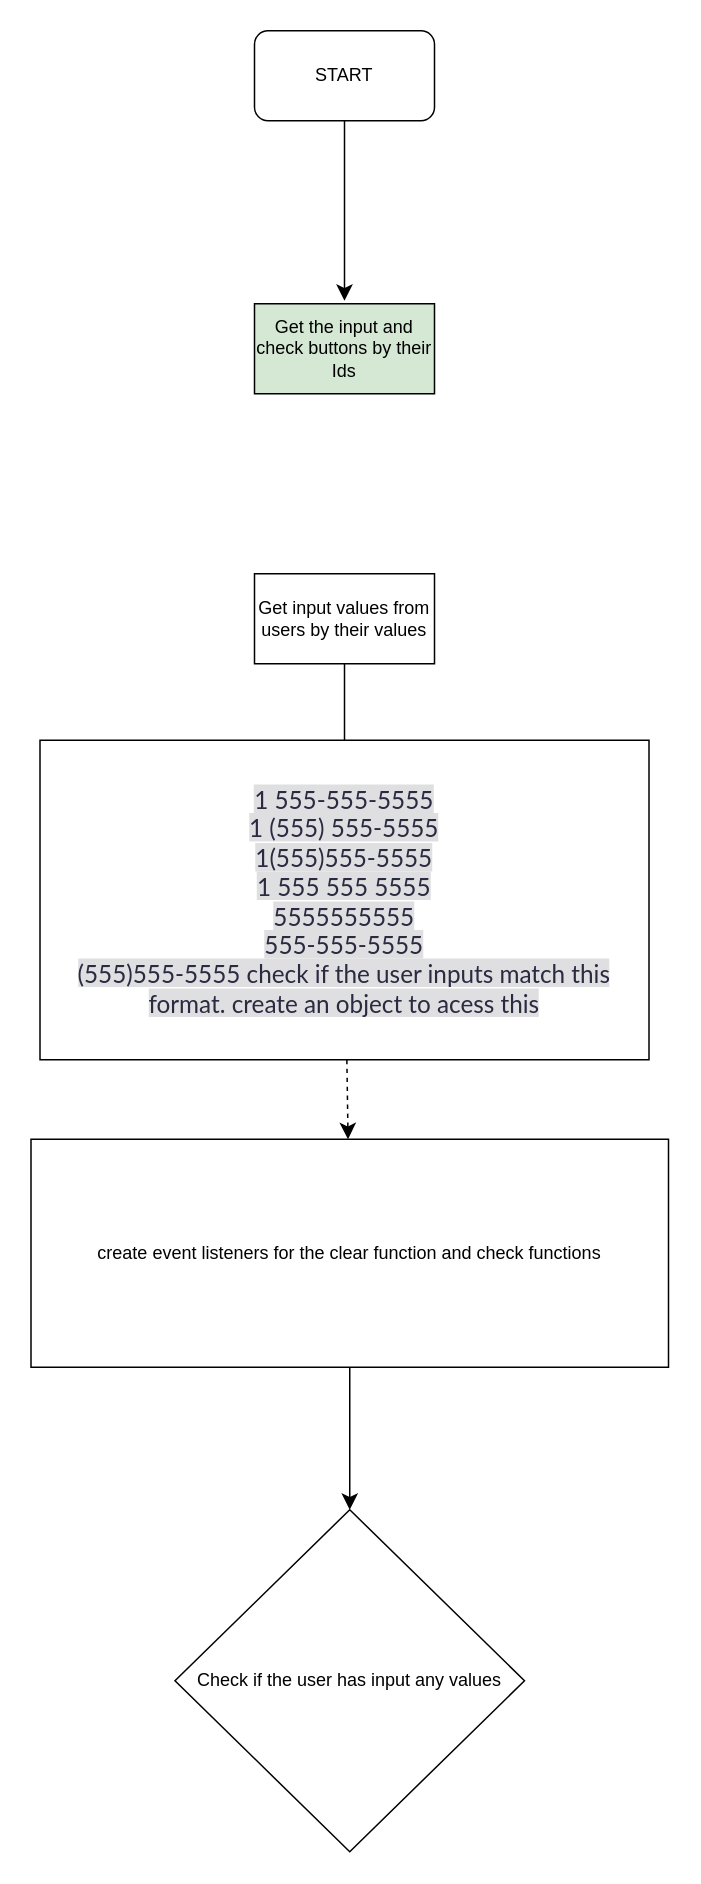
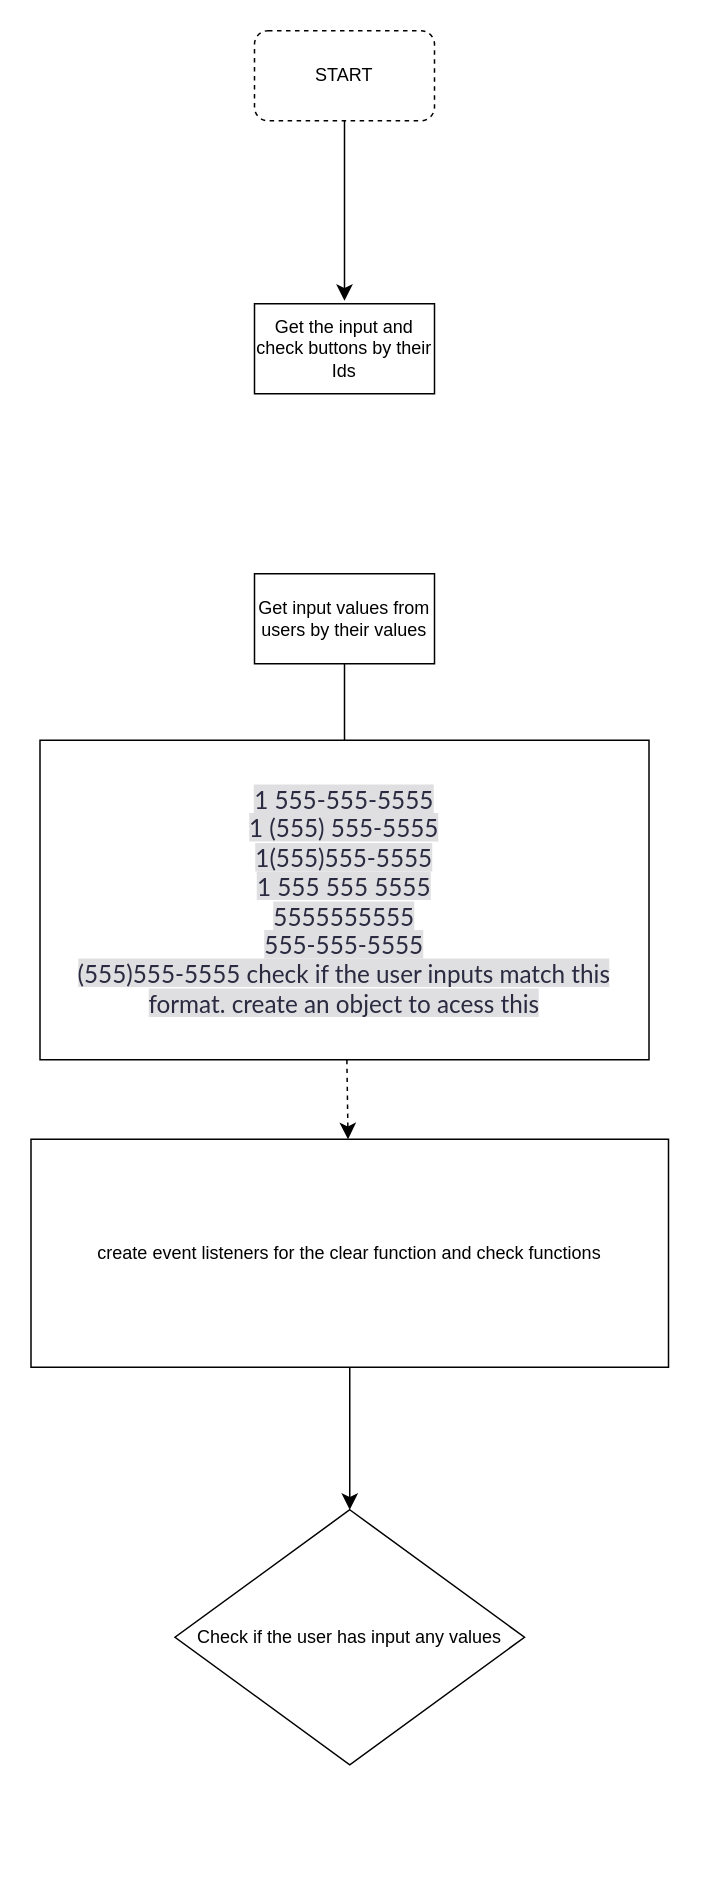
  <mxCell id="0" />
  <mxCell id="1" parent="0" />
  <mxCell id="2" value="" style="edgeStyle=none;curved=1;rounded=0;orthogonalLoop=1;jettySize=auto;html=1;fontSize=12;startSize=8;endSize=8;" parent="1" source="3" edge="1"><mxGeometry relative="1" as="geometry"><mxPoint x="229" y="200" as="targetPoint" /></mxGeometry></mxCell>
- <mxCell id="3" value="START" style="rounded=1;whiteSpace=wrap;html=1;" parent="1" vertex="1"><mxGeometry x="169" y="20" width="120" height="60" as="geometry" /></mxCell>
- <mxCell id="4" value="Get the input and check buttons by their Ids" style="rounded=0;whiteSpace=wrap;html=1;fillColor=#d5e8d4;" parent="1" vertex="1"><mxGeometry x="169" y="202" width="120" height="60" as="geometry" /></mxCell>
+ <mxCell id="3" value="START" style="rounded=1;whiteSpace=wrap;html=1;dashed=1;" parent="1" vertex="1"><mxGeometry x="169" y="20" width="120" height="60" as="geometry" /></mxCell>
+ <mxCell id="4" value="Get the input and check buttons by their Ids" style="rounded=0;whiteSpace=wrap;html=1;" parent="1" vertex="1"><mxGeometry x="169" y="202" width="120" height="60" as="geometry" /></mxCell>
  <mxCell id="5" value="" style="edgeStyle=none;curved=1;rounded=0;orthogonalLoop=1;jettySize=auto;html=1;fontSize=12;startSize=8;endSize=8;" parent="1" source="6" edge="1"><mxGeometry relative="1" as="geometry"><mxPoint x="229" y="562" as="targetPoint" /></mxGeometry></mxCell>
  <mxCell id="6" value="Get input values from users by their values" style="rounded=0;whiteSpace=wrap;html=1;" parent="1" vertex="1"><mxGeometry x="169" y="382" width="120" height="60" as="geometry" /></mxCell>
- <mxCell id="7" value="Check if the user has input any values" style="rhombus;whiteSpace=wrap;html=1;" parent="1" vertex="1"><mxGeometry x="116" y="1006" width="233" height="228" as="geometry" /></mxCell>
+ <mxCell id="7" value="Check if the user has input any values" style="rhombus;whiteSpace=wrap;html=1;" parent="1" vertex="1"><mxGeometry x="116" y="1006" width="233" height="170" as="geometry" /></mxCell>
  <mxCell id="8" value="" style="edgeStyle=none;curved=1;rounded=0;orthogonalLoop=1;jettySize=auto;html=1;fontSize=12;startSize=8;endSize=8;" edge="1" parent="1" source="11" target="7"><mxGeometry relative="1" as="geometry" /></mxCell>
  <mxCell id="9" value="&lt;span style=&quot;color: rgb(42, 42, 64); font-family: Lato, sans-serif; font-size: 16.2px; text-align: start; background-color: rgb(223, 223, 226);&quot;&gt;1 555-555-5555&lt;/span&gt;&lt;br style=&quot;--tw-border-spacing-x: 0; --tw-border-spacing-y: 0; --tw-translate-x: 0; --tw-translate-y: 0; --tw-rotate: 0; --tw-skew-x: 0; --tw-skew-y: 0; --tw-scale-x: 1; --tw-scale-y: 1; --tw-pan-x: ; --tw-pan-y: ; --tw-pinch-zoom: ; --tw-scroll-snap-strictness: proximity; --tw-gradient-from-position: ; --tw-gradient-via-position: ; --tw-gradient-to-position: ; --tw-ordinal: ; --tw-slashed-zero: ; --tw-numeric-figure: ; --tw-numeric-spacing: ; --tw-numeric-fraction: ; --tw-ring-inset: ; --tw-ring-offset-width: 0px; --tw-ring-offset-color: #fff; --tw-ring-color: rgba(147,197,253,.5); --tw-ring-offset-shadow: 0 0 #0000; --tw-ring-shadow: 0 0 #0000; --tw-shadow: 0 0 #0000; --tw-shadow-colored: 0 0 #0000; --tw-blur: ; --tw-brightness: ; --tw-contrast: ; --tw-grayscale: ; --tw-hue-rotate: ; --tw-invert: ; --tw-saturate: ; --tw-sepia: ; --tw-drop-shadow: ; --tw-backdrop-blur: ; --tw-backdrop-brightness: ; --tw-backdrop-contrast: ; --tw-backdrop-grayscale: ; --tw-backdrop-hue-rotate: ; --tw-backdrop-invert: ; --tw-backdrop-opacity: ; --tw-backdrop-saturate: ; --tw-backdrop-sepia: ; --tw-contain-size: ; --tw-contain-layout: ; --tw-contain-paint: ; --tw-contain-style: ; border: 0px solid rgb(229, 231, 235); box-sizing: border-box; color: rgb(42, 42, 64); font-family: Lato, sans-serif; font-size: 16.2px; text-align: start; text-shadow: none !important;&quot;&gt;&lt;span style=&quot;color: rgb(42, 42, 64); font-family: Lato, sans-serif; font-size: 16.2px; text-align: start; background-color: rgb(223, 223, 226);&quot;&gt;1 (555) 555-5555&lt;/span&gt;&lt;br style=&quot;--tw-border-spacing-x: 0; --tw-border-spacing-y: 0; --tw-translate-x: 0; --tw-translate-y: 0; --tw-rotate: 0; --tw-skew-x: 0; --tw-skew-y: 0; --tw-scale-x: 1; --tw-scale-y: 1; --tw-pan-x: ; --tw-pan-y: ; --tw-pinch-zoom: ; --tw-scroll-snap-strictness: proximity; --tw-gradient-from-position: ; --tw-gradient-via-position: ; --tw-gradient-to-position: ; --tw-ordinal: ; --tw-slashed-zero: ; --tw-numeric-figure: ; --tw-numeric-spacing: ; --tw-numeric-fraction: ; --tw-ring-inset: ; --tw-ring-offset-width: 0px; --tw-ring-offset-color: #fff; --tw-ring-color: rgba(147,197,253,.5); --tw-ring-offset-shadow: 0 0 #0000; --tw-ring-shadow: 0 0 #0000; --tw-shadow: 0 0 #0000; --tw-shadow-colored: 0 0 #0000; --tw-blur: ; --tw-brightness: ; --tw-contrast: ; --tw-grayscale: ; --tw-hue-rotate: ; --tw-invert: ; --tw-saturate: ; --tw-sepia: ; --tw-drop-shadow: ; --tw-backdrop-blur: ; --tw-backdrop-brightness: ; --tw-backdrop-contrast: ; --tw-backdrop-grayscale: ; --tw-backdrop-hue-rotate: ; --tw-backdrop-invert: ; --tw-backdrop-opacity: ; --tw-backdrop-saturate: ; --tw-backdrop-sepia: ; --tw-contain-size: ; --tw-contain-layout: ; --tw-contain-paint: ; --tw-contain-style: ; border: 0px solid rgb(229, 231, 235); box-sizing: border-box; color: rgb(42, 42, 64); font-family: Lato, sans-serif; font-size: 16.2px; text-align: start; text-shadow: none !important;&quot;&gt;&lt;span style=&quot;color: rgb(42, 42, 64); font-family: Lato, sans-serif; font-size: 16.2px; text-align: start; background-color: rgb(223, 223, 226);&quot;&gt;1(555)555-5555&lt;/span&gt;&lt;br style=&quot;--tw-border-spacing-x: 0; --tw-border-spacing-y: 0; --tw-translate-x: 0; --tw-translate-y: 0; --tw-rotate: 0; --tw-skew-x: 0; --tw-skew-y: 0; --tw-scale-x: 1; --tw-scale-y: 1; --tw-pan-x: ; --tw-pan-y: ; --tw-pinch-zoom: ; --tw-scroll-snap-strictness: proximity; --tw-gradient-from-position: ; --tw-gradient-via-position: ; --tw-gradient-to-position: ; --tw-ordinal: ; --tw-slashed-zero: ; --tw-numeric-figure: ; --tw-numeric-spacing: ; --tw-numeric-fraction: ; --tw-ring-inset: ; --tw-ring-offset-width: 0px; --tw-ring-offset-color: #fff; --tw-ring-color: rgba(147,197,253,.5); --tw-ring-offset-shadow: 0 0 #0000; --tw-ring-shadow: 0 0 #0000; --tw-shadow: 0 0 #0000; --tw-shadow-colored: 0 0 #0000; --tw-blur: ; --tw-brightness: ; --tw-contrast: ; --tw-grayscale: ; --tw-hue-rotate: ; --tw-invert: ; --tw-saturate: ; --tw-sepia: ; --tw-drop-shadow: ; --tw-backdrop-blur: ; --tw-backdrop-brightness: ; --tw-backdrop-contrast: ; --tw-backdrop-grayscale: ; --tw-backdrop-hue-rotate: ; --tw-backdrop-invert: ; --tw-backdrop-opacity: ; --tw-backdrop-saturate: ; --tw-backdrop-sepia: ; --tw-contain-size: ; --tw-contain-layout: ; --tw-contain-paint: ; --tw-contain-style: ; border: 0px solid rgb(229, 231, 235); box-sizing: border-box; color: rgb(42, 42, 64); font-family: Lato, sans-serif; font-size: 16.2px; text-align: start; text-shadow: none !important;&quot;&gt;&lt;span style=&quot;color: rgb(42, 42, 64); font-family: Lato, sans-serif; font-size: 16.2px; text-align: start; background-color: rgb(223, 223, 226);&quot;&gt;1 555 555 5555&lt;/span&gt;&lt;br style=&quot;--tw-border-spacing-x: 0; --tw-border-spacing-y: 0; --tw-translate-x: 0; --tw-translate-y: 0; --tw-rotate: 0; --tw-skew-x: 0; --tw-skew-y: 0; --tw-scale-x: 1; --tw-scale-y: 1; --tw-pan-x: ; --tw-pan-y: ; --tw-pinch-zoom: ; --tw-scroll-snap-strictness: proximity; --tw-gradient-from-position: ; --tw-gradient-via-position: ; --tw-gradient-to-position: ; --tw-ordinal: ; --tw-slashed-zero: ; --tw-numeric-figure: ; --tw-numeric-spacing: ; --tw-numeric-fraction: ; --tw-ring-inset: ; --tw-ring-offset-width: 0px; --tw-ring-offset-color: #fff; --tw-ring-color: rgba(147,197,253,.5); --tw-ring-offset-shadow: 0 0 #0000; --tw-ring-shadow: 0 0 #0000; --tw-shadow: 0 0 #0000; --tw-shadow-colored: 0 0 #0000; --tw-blur: ; --tw-brightness: ; --tw-contrast: ; --tw-grayscale: ; --tw-hue-rotate: ; --tw-invert: ; --tw-saturate: ; --tw-sepia: ; --tw-drop-shadow: ; --tw-backdrop-blur: ; --tw-backdrop-brightness: ; --tw-backdrop-contrast: ; --tw-backdrop-grayscale: ; --tw-backdrop-hue-rotate: ; --tw-backdrop-invert: ; --tw-backdrop-opacity: ; --tw-backdrop-saturate: ; --tw-backdrop-sepia: ; --tw-contain-size: ; --tw-contain-layout: ; --tw-contain-paint: ; --tw-contain-style: ; border: 0px solid rgb(229, 231, 235); box-sizing: border-box; color: rgb(42, 42, 64); font-family: Lato, sans-serif; font-size: 16.2px; text-align: start; text-shadow: none !important;&quot;&gt;&lt;span style=&quot;color: rgb(42, 42, 64); font-family: Lato, sans-serif; font-size: 16.2px; text-align: start; background-color: rgb(223, 223, 226);&quot;&gt;5555555555&lt;/span&gt;&lt;br style=&quot;--tw-border-spacing-x: 0; --tw-border-spacing-y: 0; --tw-translate-x: 0; --tw-translate-y: 0; --tw-rotate: 0; --tw-skew-x: 0; --tw-skew-y: 0; --tw-scale-x: 1; --tw-scale-y: 1; --tw-pan-x: ; --tw-pan-y: ; --tw-pinch-zoom: ; --tw-scroll-snap-strictness: proximity; --tw-gradient-from-position: ; --tw-gradient-via-position: ; --tw-gradient-to-position: ; --tw-ordinal: ; --tw-slashed-zero: ; --tw-numeric-figure: ; --tw-numeric-spacing: ; --tw-numeric-fraction: ; --tw-ring-inset: ; --tw-ring-offset-width: 0px; --tw-ring-offset-color: #fff; --tw-ring-color: rgba(147,197,253,.5); --tw-ring-offset-shadow: 0 0 #0000; --tw-ring-shadow: 0 0 #0000; --tw-shadow: 0 0 #0000; --tw-shadow-colored: 0 0 #0000; --tw-blur: ; --tw-brightness: ; --tw-contrast: ; --tw-grayscale: ; --tw-hue-rotate: ; --tw-invert: ; --tw-saturate: ; --tw-sepia: ; --tw-drop-shadow: ; --tw-backdrop-blur: ; --tw-backdrop-brightness: ; --tw-backdrop-contrast: ; --tw-backdrop-grayscale: ; --tw-backdrop-hue-rotate: ; --tw-backdrop-invert: ; --tw-backdrop-opacity: ; --tw-backdrop-saturate: ; --tw-backdrop-sepia: ; --tw-contain-size: ; --tw-contain-layout: ; --tw-contain-paint: ; --tw-contain-style: ; border: 0px solid rgb(229, 231, 235); box-sizing: border-box; color: rgb(42, 42, 64); font-family: Lato, sans-serif; font-size: 16.2px; text-align: start; text-shadow: none !important;&quot;&gt;&lt;span style=&quot;color: rgb(42, 42, 64); font-family: Lato, sans-serif; font-size: 16.2px; text-align: start; background-color: rgb(223, 223, 226);&quot;&gt;555-555-5555&lt;/span&gt;&lt;br style=&quot;--tw-border-spacing-x: 0; --tw-border-spacing-y: 0; --tw-translate-x: 0; --tw-translate-y: 0; --tw-rotate: 0; --tw-skew-x: 0; --tw-skew-y: 0; --tw-scale-x: 1; --tw-scale-y: 1; --tw-pan-x: ; --tw-pan-y: ; --tw-pinch-zoom: ; --tw-scroll-snap-strictness: proximity; --tw-gradient-from-position: ; --tw-gradient-via-position: ; --tw-gradient-to-position: ; --tw-ordinal: ; --tw-slashed-zero: ; --tw-numeric-figure: ; --tw-numeric-spacing: ; --tw-numeric-fraction: ; --tw-ring-inset: ; --tw-ring-offset-width: 0px; --tw-ring-offset-color: #fff; --tw-ring-color: rgba(147,197,253,.5); --tw-ring-offset-shadow: 0 0 #0000; --tw-ring-shadow: 0 0 #0000; --tw-shadow: 0 0 #0000; --tw-shadow-colored: 0 0 #0000; --tw-blur: ; --tw-brightness: ; --tw-contrast: ; --tw-grayscale: ; --tw-hue-rotate: ; --tw-invert: ; --tw-saturate: ; --tw-sepia: ; --tw-drop-shadow: ; --tw-backdrop-blur: ; --tw-backdrop-brightness: ; --tw-backdrop-contrast: ; --tw-backdrop-grayscale: ; --tw-backdrop-hue-rotate: ; --tw-backdrop-invert: ; --tw-backdrop-opacity: ; --tw-backdrop-saturate: ; --tw-backdrop-sepia: ; --tw-contain-size: ; --tw-contain-layout: ; --tw-contain-paint: ; --tw-contain-style: ; border: 0px solid rgb(229, 231, 235); box-sizing: border-box; color: rgb(42, 42, 64); font-family: Lato, sans-serif; font-size: 16.2px; text-align: start; text-shadow: none !important;&quot;&gt;&lt;span style=&quot;color: rgb(42, 42, 64); font-family: Lato, sans-serif; font-size: 16.2px; text-align: start; background-color: rgb(223, 223, 226);&quot;&gt;(555)555-5555 check if the user inputs match this format. create an object to acess this&lt;/span&gt;" style="rounded=0;whiteSpace=wrap;html=1;" vertex="1" parent="1"><mxGeometry x="26" y="493" width="406" height="213" as="geometry" /></mxCell>
  <mxCell id="10" value="" style="edgeStyle=none;curved=1;rounded=0;orthogonalLoop=1;jettySize=auto;html=1;fontSize=12;startSize=8;endSize=8;dashed=1;" edge="1" parent="1" source="9" target="11"><mxGeometry relative="1" as="geometry"><mxPoint x="231" y="706" as="sourcePoint" /><mxPoint x="236" y="997" as="targetPoint" /></mxGeometry></mxCell>
  <mxCell id="11" value="create event listeners for the clear function and check functions" style="rounded=0;whiteSpace=wrap;html=1;" vertex="1" parent="1"><mxGeometry x="20" y="759" width="425" height="152" as="geometry" /></mxCell>
